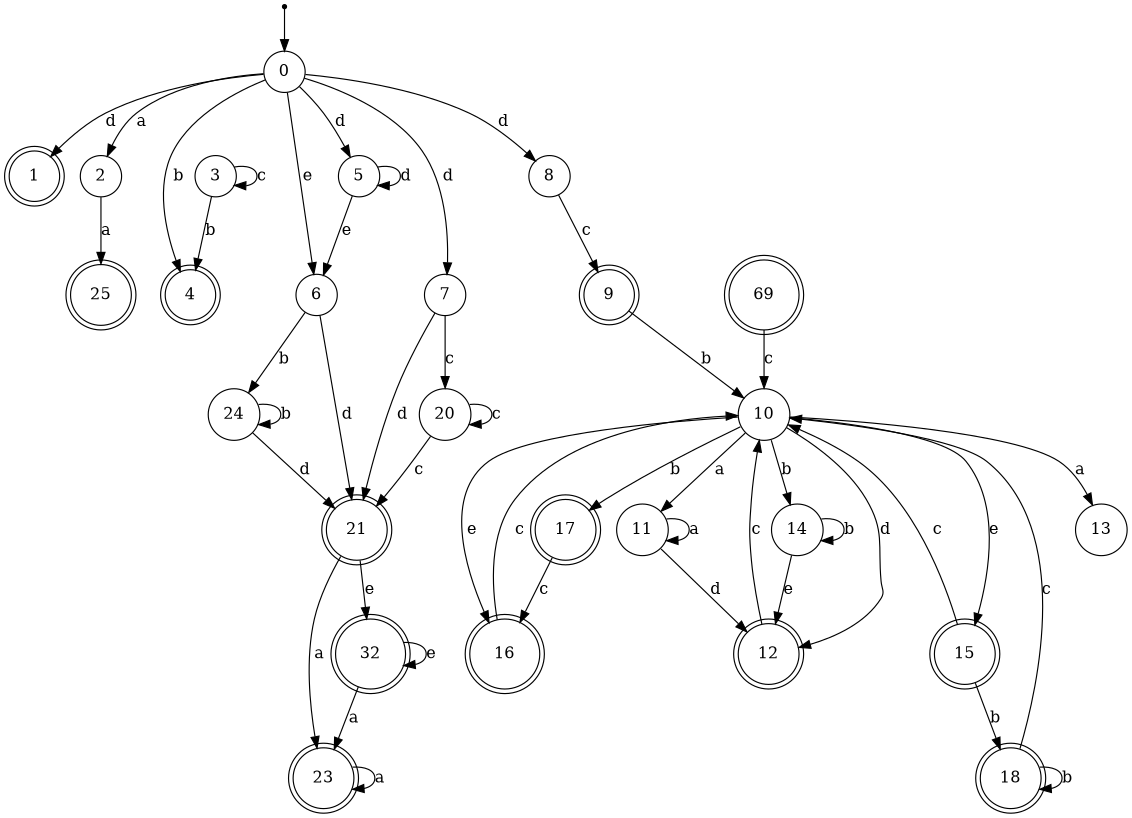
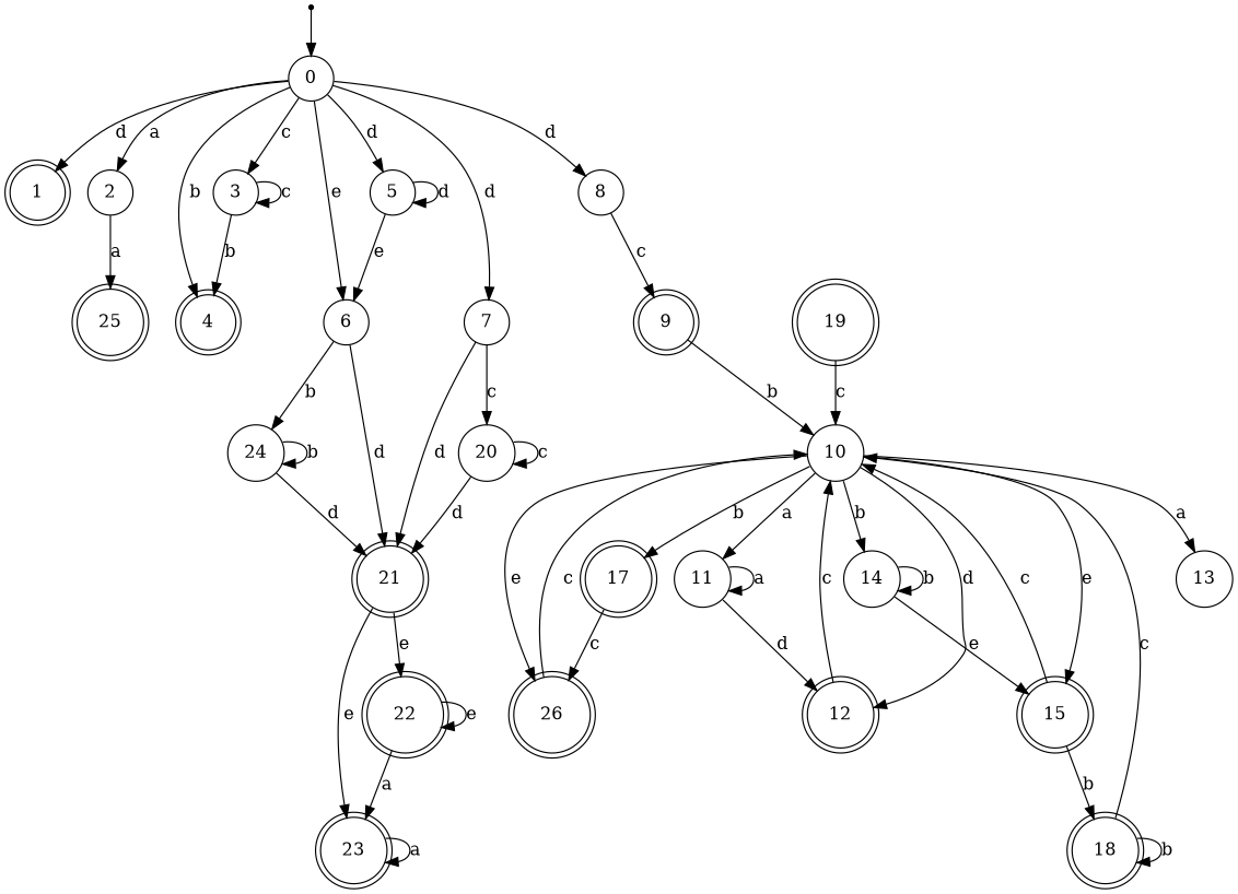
  digraph {
    rankdir=TB
    node [shape=circle]
    dummy0 [shape=point]
    0
    1 [shape=doublecircle]
    2
    3
    4 [shape=doublecircle]
    5
    6
    7
    8
    25 [shape=doublecircle]
    21 [shape=doublecircle]
    24
    20
    9 [shape=doublecircle]
-   22 [shape=doublecircle label=32]
+   22 [shape=doublecircle]
    23 [shape=doublecircle]
    10
    11
    12 [shape=doublecircle]
    13
    14
    15 [shape=doublecircle]
-   16 [shape=doublecircle]
+   16 [shape=doublecircle label=26]
    17 [shape=doublecircle]
    18 [shape=doublecircle]
-   19 [shape=doublecircle label=69]
+   19 [shape=doublecircle]
    dummy0 -> 0
    0 -> 1 [label=d]
    0 -> 2 [label=a]
+   0 -> 3 [label=c]
    0 -> 4 [label=b]
    0 -> 5 [label=d]
    0 -> 6 [label=e]
    0 -> 7 [label=d]
    0 -> 8 [label=d]
    2 -> 25 [label=a]
    3 -> 3 [label=c]
    3 -> 4 [label=b]
    5 -> 5 [label=d]
    5 -> 6 [label=e]
    6 -> 21 [label=d]
    6 -> 24 [label=b]
    7 -> 21 [label=d]
    7 -> 20 [label=c]
    8 -> 9 [label=c]
    21 -> 22 [label=e]
-   21 -> 23 [label=a]
+   21 -> 23 [label=e]
    24 -> 21 [label=d]
    24 -> 24 [label=b]
-   20 -> 21 [label=c]
+   20 -> 21 [label=d]
    20 -> 20 [label=c]
    9 -> 10 [label=b]
    22 -> 22 [label=e]
    22 -> 23 [label=a]
    23 -> 23 [label=a]
    10 -> 11 [label=a]
    10 -> 12 [label=d]
    10 -> 13 [label=a]
    10 -> 14 [label=b]
    10 -> 15 [label=e]
    10 -> 16 [label=e]
    10 -> 17 [label=b]
    11 -> 11 [label=a]
    11 -> 12 [label=d]
    12 -> 10 [label=c]
    14 -> 14 [label=b]
-   14 -> 12 [label=e]
+   14 -> 15 [label=e]
    15 -> 10 [label=c]
    15 -> 18 [label=b]
    16 -> 10 [label=c]
    17 -> 16 [label=c]
    18 -> 10 [label=c]
    18 -> 18 [label=b]
    19 -> 10 [label=c]
  }
